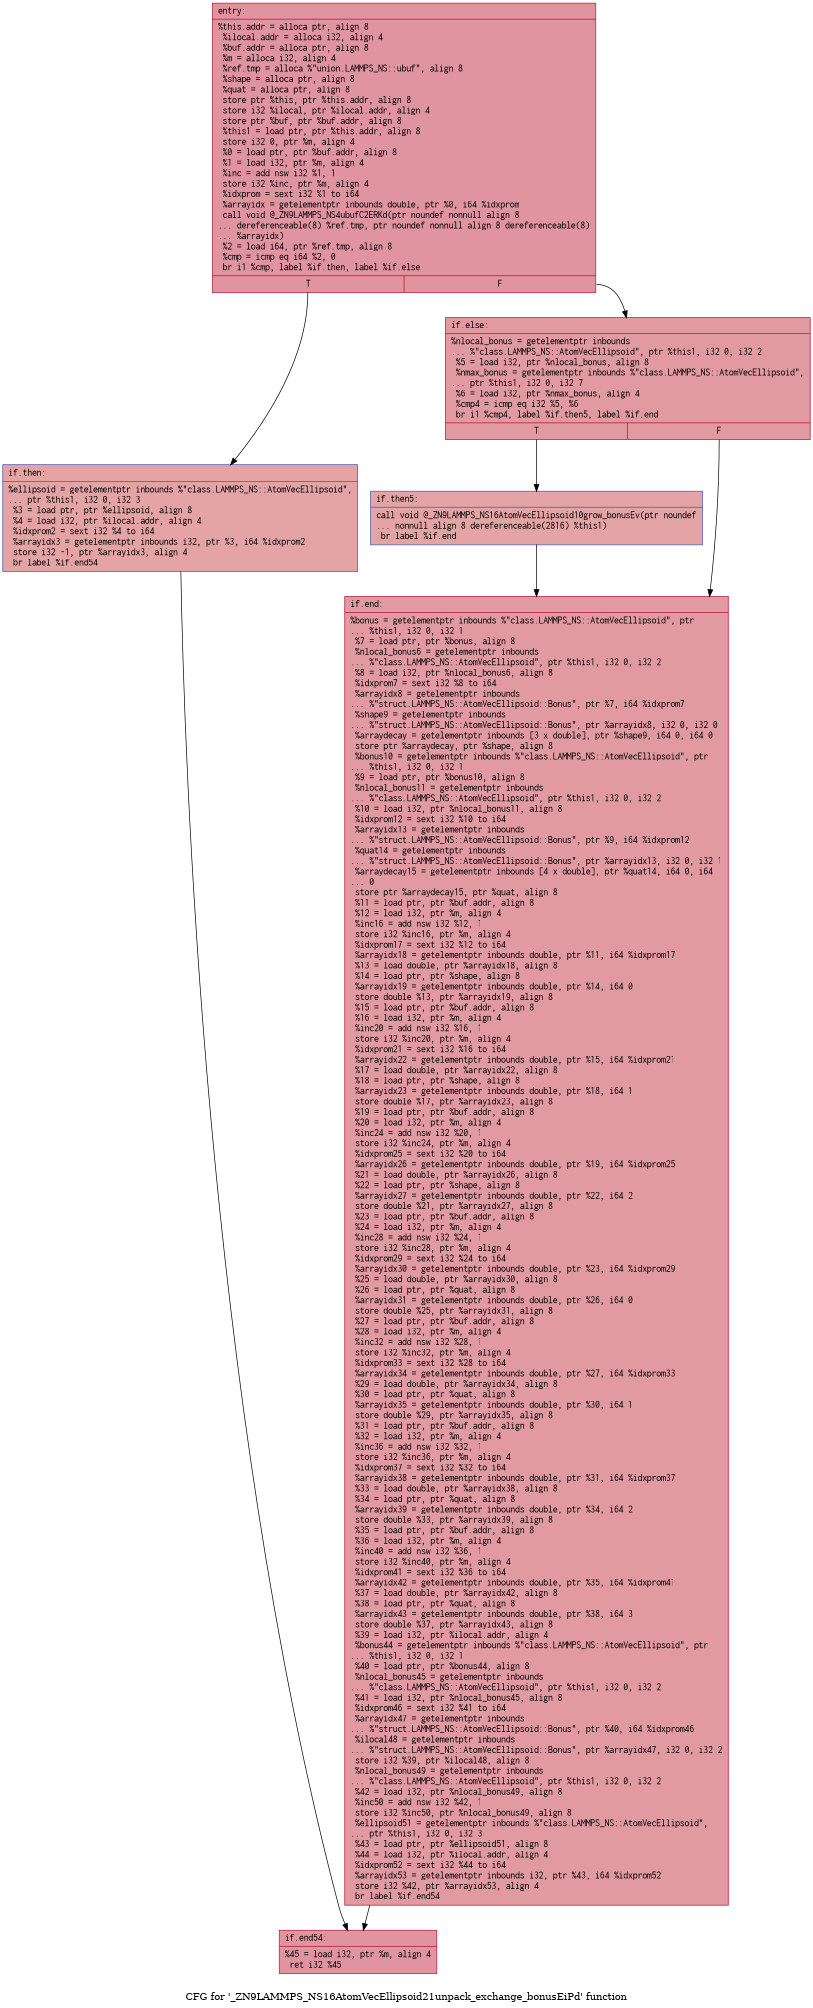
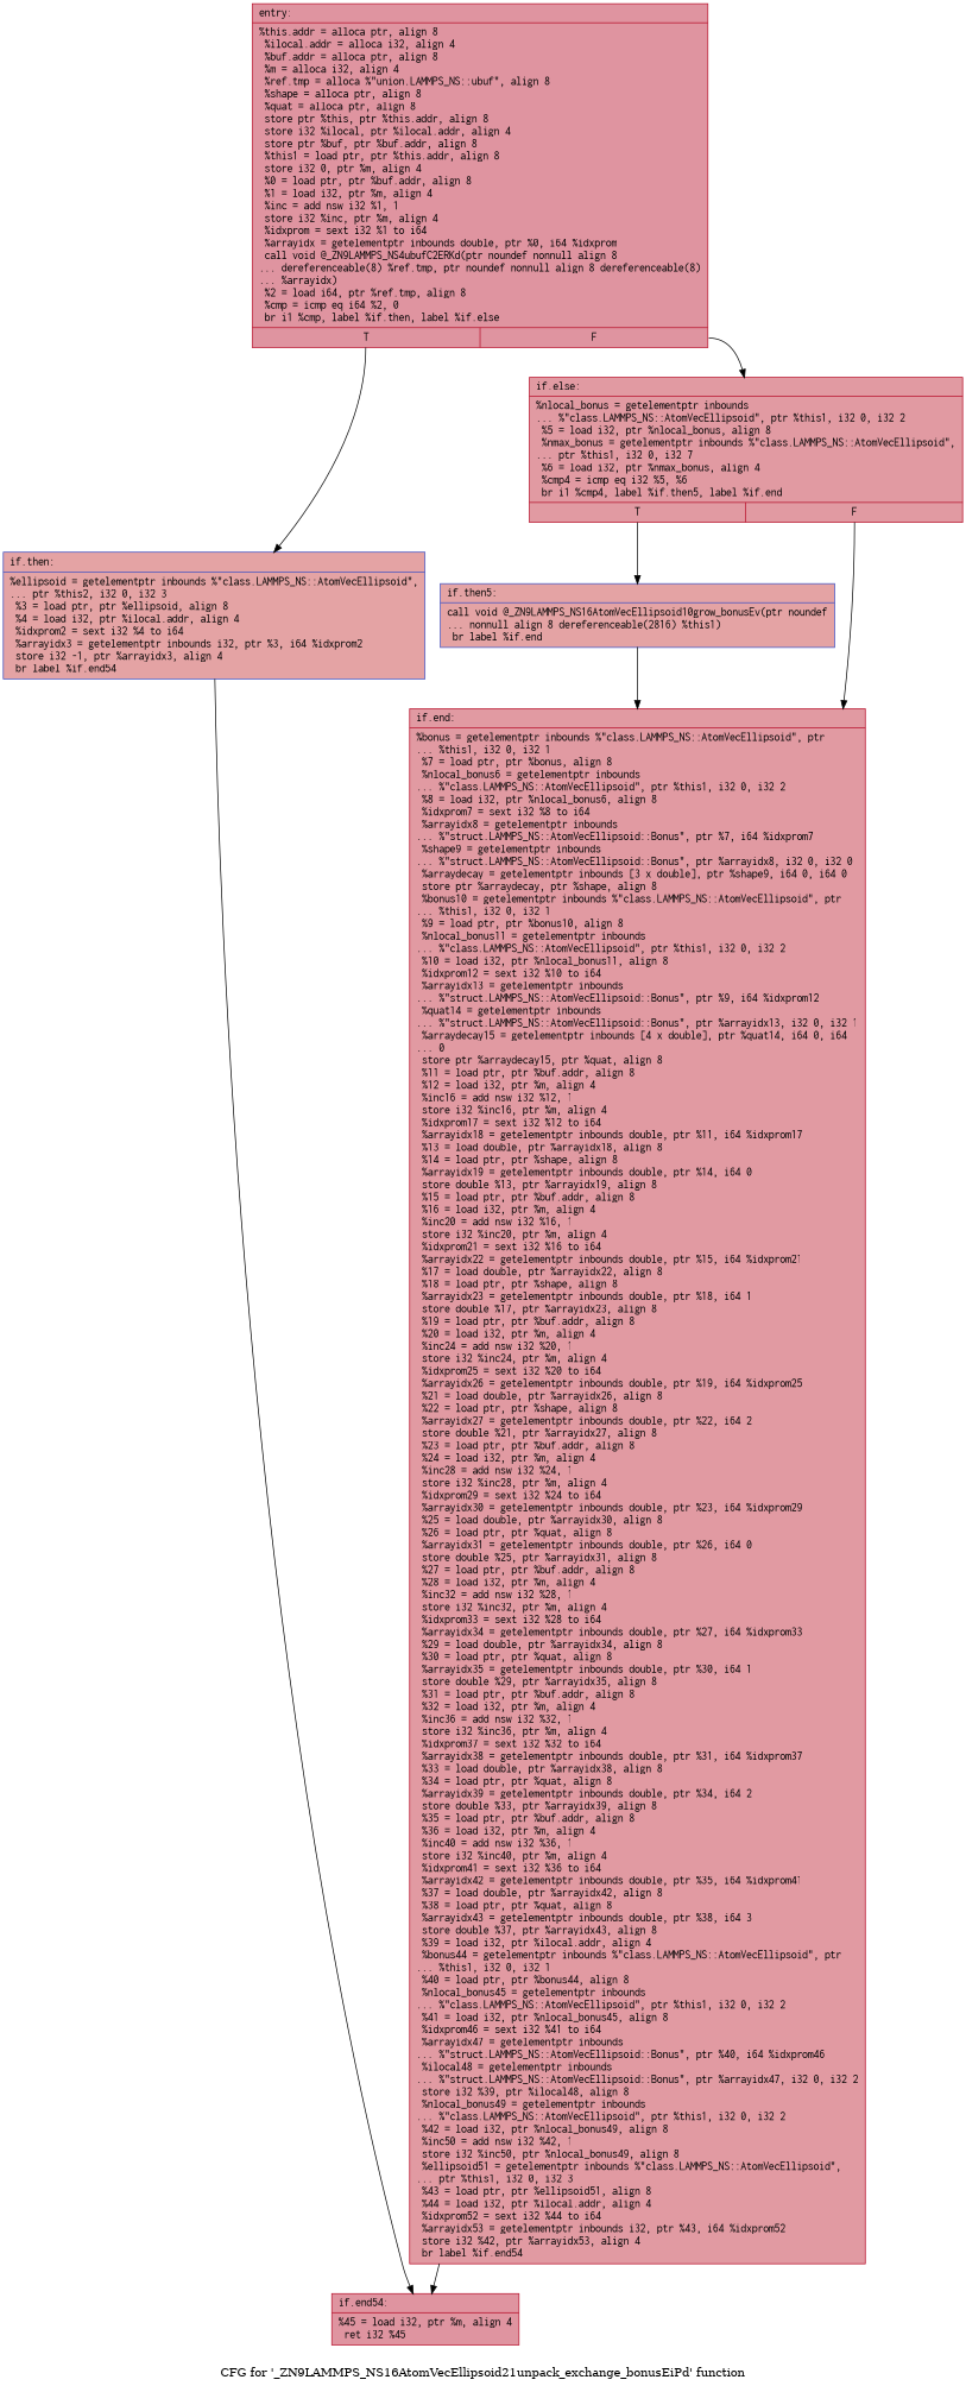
  digraph {
    label="CFG for '_ZN9LAMMPS_NS16AtomVecEllipsoid21unpack_exchange_bonusEiPd' function"
    node [color="#b70d28ff" fillcolor="#b70d2870" fontname=Courier shape=record style=filled]
    n1 [label="{entry:\l|  %this.addr = alloca ptr, align 8\l  %ilocal.addr = alloca i32, align 4\l  %buf.addr = alloca ptr, align 8\l  %m = alloca i32, align 4\l  %ref.tmp = alloca %\"union.LAMMPS_NS::ubuf\", align 8\l  %shape = alloca ptr, align 8\l  %quat = alloca ptr, align 8\l  store ptr %this, ptr %this.addr, align 8\l  store i32 %ilocal, ptr %ilocal.addr, align 4\l  store ptr %buf, ptr %buf.addr, align 8\l  %this1 = load ptr, ptr %this.addr, align 8\l  store i32 0, ptr %m, align 4\l  %0 = load ptr, ptr %buf.addr, align 8\l  %1 = load i32, ptr %m, align 4\l  %inc = add nsw i32 %1, 1\l  store i32 %inc, ptr %m, align 4\l  %idxprom = sext i32 %1 to i64\l  %arrayidx = getelementptr inbounds double, ptr %0, i64 %idxprom\l  call void @_ZN9LAMMPS_NS4ubufC2ERKd(ptr noundef nonnull align 8\l... dereferenceable(8) %ref.tmp, ptr noundef nonnull align 8 dereferenceable(8)\l... %arrayidx)\l  %2 = load i64, ptr %ref.tmp, align 8\l  %cmp = icmp eq i64 %2, 0\l  br i1 %cmp, label %if.then, label %if.else\l|{<s0>T|<s1>F}}"]
-   n2 [color="#3d50c3ff" fillcolor="#c32e3170" label="{if.then:\l|  %ellipsoid = getelementptr inbounds %\"class.LAMMPS_NS::AtomVecEllipsoid\",\l... ptr %this1, i32 0, i32 3\l  %3 = load ptr, ptr %ellipsoid, align 8\l  %4 = load i32, ptr %ilocal.addr, align 4\l  %idxprom2 = sext i32 %4 to i64\l  %arrayidx3 = getelementptr inbounds i32, ptr %3, i64 %idxprom2\l  store i32 -1, ptr %arrayidx3, align 4\l  br label %if.end54\l}"]
+   n2 [color="#3d50c3ff" fillcolor="#c32e3170" label="{if.then:\l|  %ellipsoid = getelementptr inbounds %\"class.LAMMPS_NS::AtomVecEllipsoid\",\l... ptr %this2, i32 0, i32 3\l  %3 = load ptr, ptr %ellipsoid, align 8\l  %4 = load i32, ptr %ilocal.addr, align 4\l  %idxprom2 = sext i32 %4 to i64\l  %arrayidx3 = getelementptr inbounds i32, ptr %3, i64 %idxprom2\l  store i32 -1, ptr %arrayidx3, align 4\l  br label %if.end54\l}"]
    n3 [fillcolor="#bb1b2c70" label="{if.else:\l|  %nlocal_bonus = getelementptr inbounds\l... %\"class.LAMMPS_NS::AtomVecEllipsoid\", ptr %this1, i32 0, i32 2\l  %5 = load i32, ptr %nlocal_bonus, align 8\l  %nmax_bonus = getelementptr inbounds %\"class.LAMMPS_NS::AtomVecEllipsoid\",\l... ptr %this1, i32 0, i32 7\l  %6 = load i32, ptr %nmax_bonus, align 4\l  %cmp4 = icmp eq i32 %5, %6\l  br i1 %cmp4, label %if.then5, label %if.end\l|{<s0>T|<s1>F}}"]
    n4 [label="{if.end54:\l|  %45 = load i32, ptr %m, align 4\l  ret i32 %45\l}"]
    n5 [color="#3d50c3ff" fillcolor="#c32e3170" label="{if.then5:\l|  call void @_ZN9LAMMPS_NS16AtomVecEllipsoid10grow_bonusEv(ptr noundef\l... nonnull align 8 dereferenceable(2816) %this1)\l  br label %if.end\l}"]
    n6 [fillcolor="#bb1b2c70" label="{if.end:\l|  %bonus = getelementptr inbounds %\"class.LAMMPS_NS::AtomVecEllipsoid\", ptr\l... %this1, i32 0, i32 1\l  %7 = load ptr, ptr %bonus, align 8\l  %nlocal_bonus6 = getelementptr inbounds\l... %\"class.LAMMPS_NS::AtomVecEllipsoid\", ptr %this1, i32 0, i32 2\l  %8 = load i32, ptr %nlocal_bonus6, align 8\l  %idxprom7 = sext i32 %8 to i64\l  %arrayidx8 = getelementptr inbounds\l... %\"struct.LAMMPS_NS::AtomVecEllipsoid::Bonus\", ptr %7, i64 %idxprom7\l  %shape9 = getelementptr inbounds\l... %\"struct.LAMMPS_NS::AtomVecEllipsoid::Bonus\", ptr %arrayidx8, i32 0, i32 0\l  %arraydecay = getelementptr inbounds [3 x double], ptr %shape9, i64 0, i64 0\l  store ptr %arraydecay, ptr %shape, align 8\l  %bonus10 = getelementptr inbounds %\"class.LAMMPS_NS::AtomVecEllipsoid\", ptr\l... %this1, i32 0, i32 1\l  %9 = load ptr, ptr %bonus10, align 8\l  %nlocal_bonus11 = getelementptr inbounds\l... %\"class.LAMMPS_NS::AtomVecEllipsoid\", ptr %this1, i32 0, i32 2\l  %10 = load i32, ptr %nlocal_bonus11, align 8\l  %idxprom12 = sext i32 %10 to i64\l  %arrayidx13 = getelementptr inbounds\l... %\"struct.LAMMPS_NS::AtomVecEllipsoid::Bonus\", ptr %9, i64 %idxprom12\l  %quat14 = getelementptr inbounds\l... %\"struct.LAMMPS_NS::AtomVecEllipsoid::Bonus\", ptr %arrayidx13, i32 0, i32 1\l  %arraydecay15 = getelementptr inbounds [4 x double], ptr %quat14, i64 0, i64\l... 0\l  store ptr %arraydecay15, ptr %quat, align 8\l  %11 = load ptr, ptr %buf.addr, align 8\l  %12 = load i32, ptr %m, align 4\l  %inc16 = add nsw i32 %12, 1\l  store i32 %inc16, ptr %m, align 4\l  %idxprom17 = sext i32 %12 to i64\l  %arrayidx18 = getelementptr inbounds double, ptr %11, i64 %idxprom17\l  %13 = load double, ptr %arrayidx18, align 8\l  %14 = load ptr, ptr %shape, align 8\l  %arrayidx19 = getelementptr inbounds double, ptr %14, i64 0\l  store double %13, ptr %arrayidx19, align 8\l  %15 = load ptr, ptr %buf.addr, align 8\l  %16 = load i32, ptr %m, align 4\l  %inc20 = add nsw i32 %16, 1\l  store i32 %inc20, ptr %m, align 4\l  %idxprom21 = sext i32 %16 to i64\l  %arrayidx22 = getelementptr inbounds double, ptr %15, i64 %idxprom21\l  %17 = load double, ptr %arrayidx22, align 8\l  %18 = load ptr, ptr %shape, align 8\l  %arrayidx23 = getelementptr inbounds double, ptr %18, i64 1\l  store double %17, ptr %arrayidx23, align 8\l  %19 = load ptr, ptr %buf.addr, align 8\l  %20 = load i32, ptr %m, align 4\l  %inc24 = add nsw i32 %20, 1\l  store i32 %inc24, ptr %m, align 4\l  %idxprom25 = sext i32 %20 to i64\l  %arrayidx26 = getelementptr inbounds double, ptr %19, i64 %idxprom25\l  %21 = load double, ptr %arrayidx26, align 8\l  %22 = load ptr, ptr %shape, align 8\l  %arrayidx27 = getelementptr inbounds double, ptr %22, i64 2\l  store double %21, ptr %arrayidx27, align 8\l  %23 = load ptr, ptr %buf.addr, align 8\l  %24 = load i32, ptr %m, align 4\l  %inc28 = add nsw i32 %24, 1\l  store i32 %inc28, ptr %m, align 4\l  %idxprom29 = sext i32 %24 to i64\l  %arrayidx30 = getelementptr inbounds double, ptr %23, i64 %idxprom29\l  %25 = load double, ptr %arrayidx30, align 8\l  %26 = load ptr, ptr %quat, align 8\l  %arrayidx31 = getelementptr inbounds double, ptr %26, i64 0\l  store double %25, ptr %arrayidx31, align 8\l  %27 = load ptr, ptr %buf.addr, align 8\l  %28 = load i32, ptr %m, align 4\l  %inc32 = add nsw i32 %28, 1\l  store i32 %inc32, ptr %m, align 4\l  %idxprom33 = sext i32 %28 to i64\l  %arrayidx34 = getelementptr inbounds double, ptr %27, i64 %idxprom33\l  %29 = load double, ptr %arrayidx34, align 8\l  %30 = load ptr, ptr %quat, align 8\l  %arrayidx35 = getelementptr inbounds double, ptr %30, i64 1\l  store double %29, ptr %arrayidx35, align 8\l  %31 = load ptr, ptr %buf.addr, align 8\l  %32 = load i32, ptr %m, align 4\l  %inc36 = add nsw i32 %32, 1\l  store i32 %inc36, ptr %m, align 4\l  %idxprom37 = sext i32 %32 to i64\l  %arrayidx38 = getelementptr inbounds double, ptr %31, i64 %idxprom37\l  %33 = load double, ptr %arrayidx38, align 8\l  %34 = load ptr, ptr %quat, align 8\l  %arrayidx39 = getelementptr inbounds double, ptr %34, i64 2\l  store double %33, ptr %arrayidx39, align 8\l  %35 = load ptr, ptr %buf.addr, align 8\l  %36 = load i32, ptr %m, align 4\l  %inc40 = add nsw i32 %36, 1\l  store i32 %inc40, ptr %m, align 4\l  %idxprom41 = sext i32 %36 to i64\l  %arrayidx42 = getelementptr inbounds double, ptr %35, i64 %idxprom41\l  %37 = load double, ptr %arrayidx42, align 8\l  %38 = load ptr, ptr %quat, align 8\l  %arrayidx43 = getelementptr inbounds double, ptr %38, i64 3\l  store double %37, ptr %arrayidx43, align 8\l  %39 = load i32, ptr %ilocal.addr, align 4\l  %bonus44 = getelementptr inbounds %\"class.LAMMPS_NS::AtomVecEllipsoid\", ptr\l... %this1, i32 0, i32 1\l  %40 = load ptr, ptr %bonus44, align 8\l  %nlocal_bonus45 = getelementptr inbounds\l... %\"class.LAMMPS_NS::AtomVecEllipsoid\", ptr %this1, i32 0, i32 2\l  %41 = load i32, ptr %nlocal_bonus45, align 8\l  %idxprom46 = sext i32 %41 to i64\l  %arrayidx47 = getelementptr inbounds\l... %\"struct.LAMMPS_NS::AtomVecEllipsoid::Bonus\", ptr %40, i64 %idxprom46\l  %ilocal48 = getelementptr inbounds\l... %\"struct.LAMMPS_NS::AtomVecEllipsoid::Bonus\", ptr %arrayidx47, i32 0, i32 2\l  store i32 %39, ptr %ilocal48, align 8\l  %nlocal_bonus49 = getelementptr inbounds\l... %\"class.LAMMPS_NS::AtomVecEllipsoid\", ptr %this1, i32 0, i32 2\l  %42 = load i32, ptr %nlocal_bonus49, align 8\l  %inc50 = add nsw i32 %42, 1\l  store i32 %inc50, ptr %nlocal_bonus49, align 8\l  %ellipsoid51 = getelementptr inbounds %\"class.LAMMPS_NS::AtomVecEllipsoid\",\l... ptr %this1, i32 0, i32 3\l  %43 = load ptr, ptr %ellipsoid51, align 8\l  %44 = load i32, ptr %ilocal.addr, align 4\l  %idxprom52 = sext i32 %44 to i64\l  %arrayidx53 = getelementptr inbounds i32, ptr %43, i64 %idxprom52\l  store i32 %42, ptr %arrayidx53, align 4\l  br label %if.end54\l}"]
    n1 -> n2 [tailport=s0]
    n1 -> n3 [tailport=s1]
    n2 -> n4
    n3 -> n5 [tailport=s0]
    n3 -> n6 [tailport=s1]
    n5 -> n6
    n6 -> n4
  }
